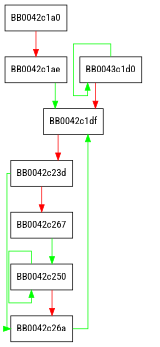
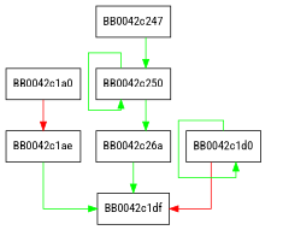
  digraph {
    fontname="Roboto Condensed"
    splines=ortho
    node [fontname="Roboto Condensed" shape=box]
    edge [color=green fontname="Roboto Condensed"]
    BB0042c1a0
    BB0042c1ae
    BB0042c1df
-   BB0042c23d
    BB0042c26a
-   BB0042c247 [label=BB0042c267]
-   BB0042c1d0 [label=BB0043c1d0]
+   BB0042c247
+   BB0042c1d0
    BB0042c250
    BB0042c1a0 -> BB0042c1ae [color=red]
    BB0042c1ae -> BB0042c1df
-   BB0042c1df -> BB0042c23d [color=red]
-   BB0042c23d -> BB0042c26a
-   BB0042c23d -> BB0042c247 [color=red]
    BB0042c26a -> BB0042c1df
    BB0042c247 -> BB0042c250
    BB0042c1d0 -> BB0042c1df [color=red]
    BB0042c1d0 -> BB0042c1d0
-   BB0042c250 -> BB0042c26a [color=red]
+   BB0042c250 -> BB0042c26a
    BB0042c250 -> BB0042c250
  }
